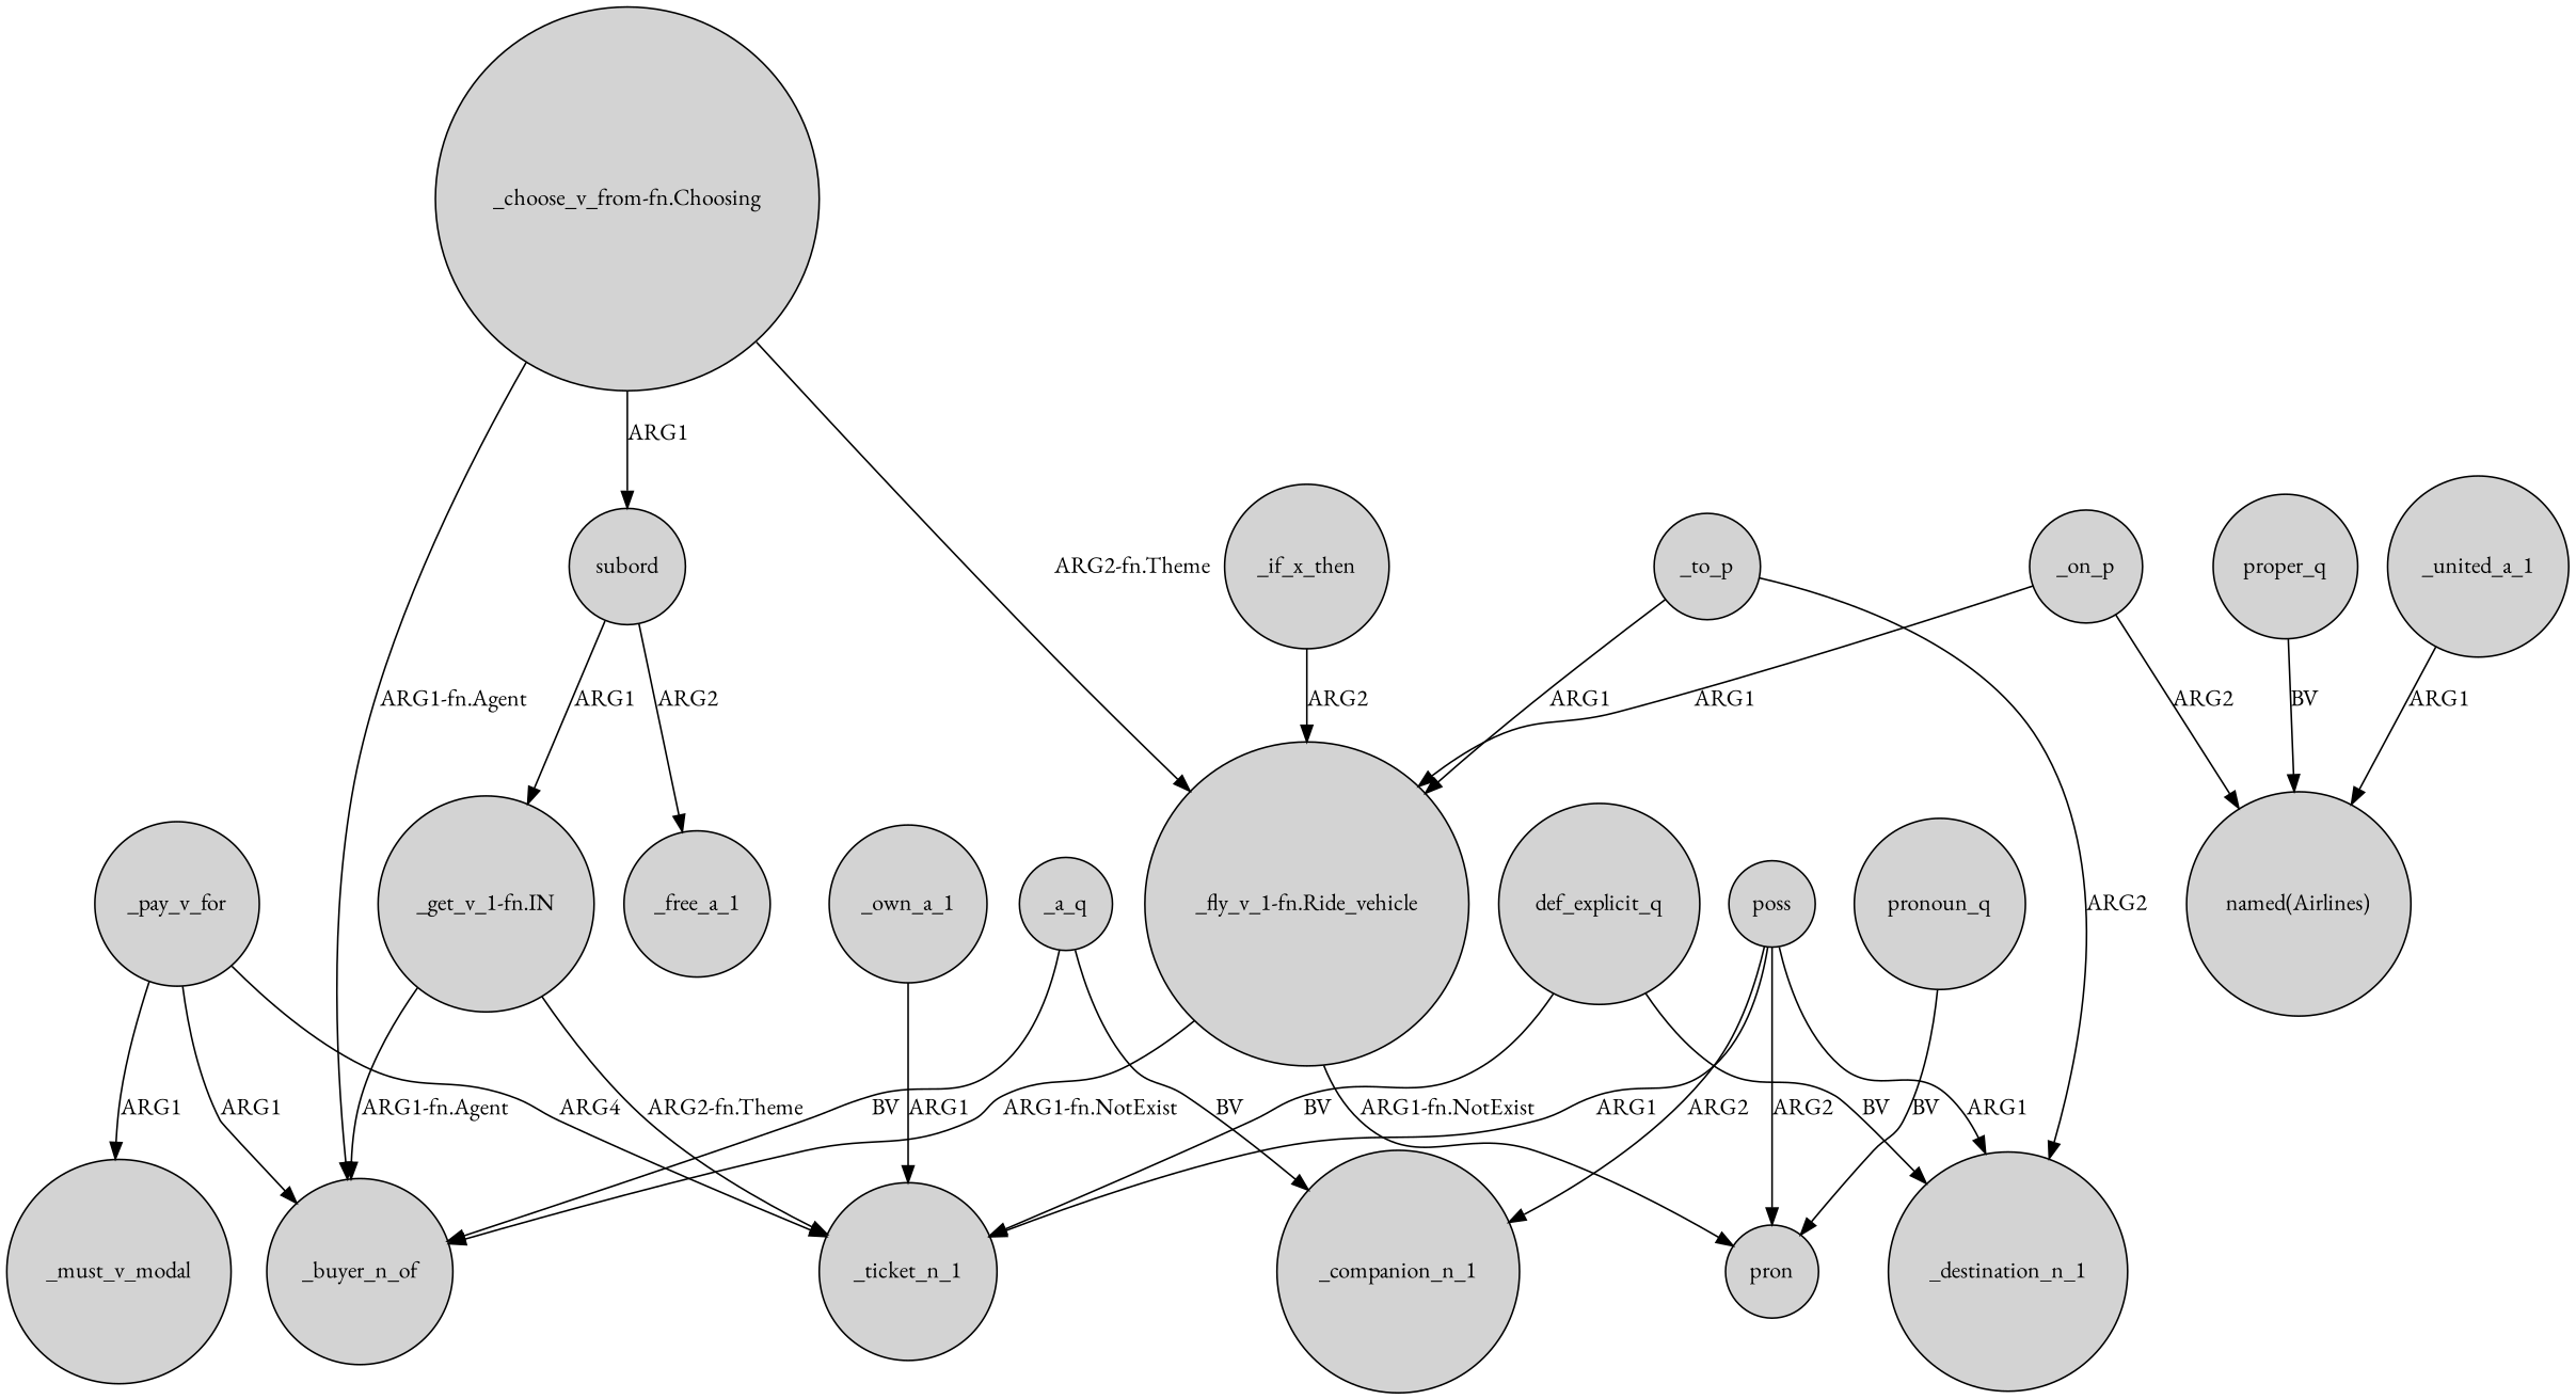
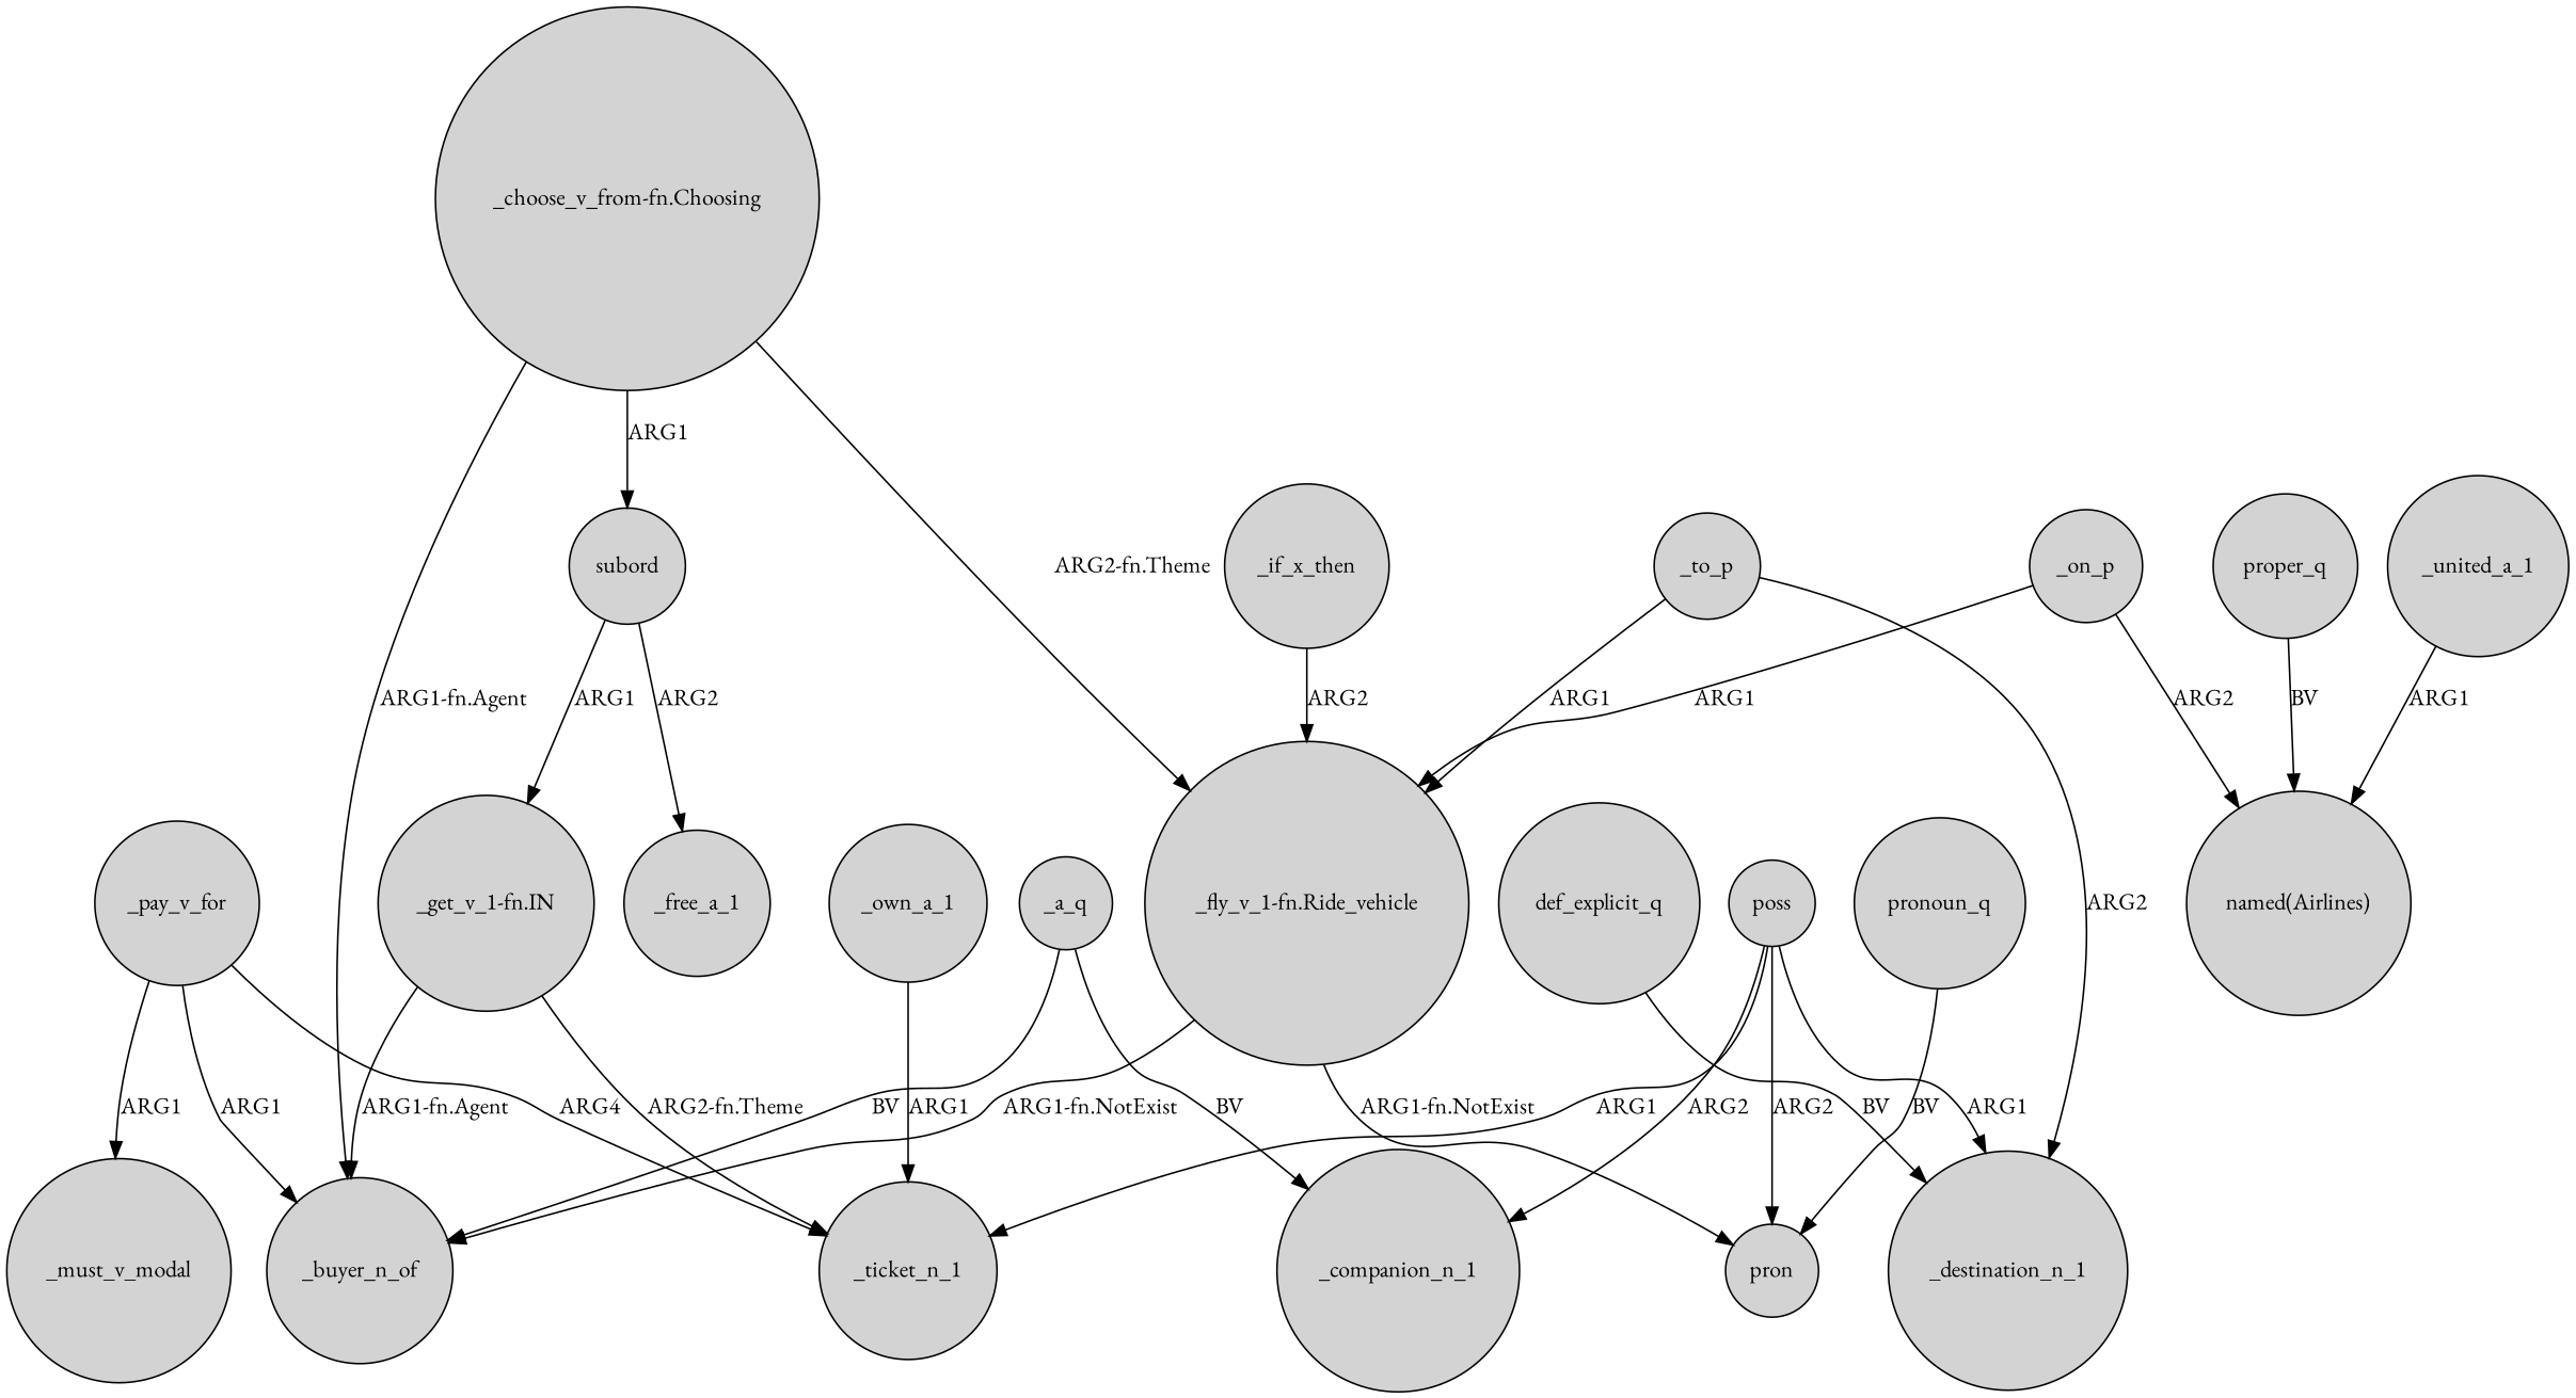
  digraph {
    fontname="EB Garamond"
    node [fontname="EB Garamond" shape=circle style=filled]
    edge [fontname="EB Garamond"]
    poss
    _companion_n_1
    pron
    _ticket_n_1
    _destination_n_1
    subord
    "_get_v_1-fn.IN"
    _free_a_1
    _buyer_n_of
    _pay_v_for
    _must_v_modal
    def_explicit_q
    _own_a_1
    _on_p
    "_fly_v_1-fn.Ride_vehicle"
    "named(Airlines)"
    _if_x_then
    _a_q
    _to_p
    "_choose_v_from-fn.Choosing"
    pronoun_q
    proper_q
    _united_a_1
    poss -> _companion_n_1 [label=ARG2]
    poss -> pron [label=ARG2]
    poss -> _ticket_n_1 [label=ARG1]
    poss -> _destination_n_1 [label=ARG1]
    subord -> "_get_v_1-fn.IN" [label=ARG1]
    subord -> _free_a_1 [label=ARG2]
    "_get_v_1-fn.IN" -> _ticket_n_1 [label="ARG2-fn.Theme"]
    "_get_v_1-fn.IN" -> _buyer_n_of [label="ARG1-fn.Agent"]
    _pay_v_for -> _ticket_n_1 [label=ARG4]
    _pay_v_for -> _buyer_n_of [label=ARG1]
    _pay_v_for -> _must_v_modal [label=ARG1]
-   def_explicit_q -> _ticket_n_1 [label=BV]
    def_explicit_q -> _destination_n_1 [label=BV]
    _own_a_1 -> _ticket_n_1 [label=ARG1]
    _on_p -> "_fly_v_1-fn.Ride_vehicle" [label=ARG1]
    _on_p -> "named(Airlines)" [label=ARG2]
    "_fly_v_1-fn.Ride_vehicle" -> pron [label="ARG1-fn.NotExist"]
    "_fly_v_1-fn.Ride_vehicle" -> _buyer_n_of [label="ARG1-fn.NotExist"]
    _if_x_then -> "_fly_v_1-fn.Ride_vehicle" [label=ARG2]
    _a_q -> _companion_n_1 [label=BV]
    _a_q -> _buyer_n_of [label=BV]
    _to_p -> _destination_n_1 [label=ARG2]
    _to_p -> "_fly_v_1-fn.Ride_vehicle" [label=ARG1]
    "_choose_v_from-fn.Choosing" -> subord [label=ARG1]
    "_choose_v_from-fn.Choosing" -> _buyer_n_of [label="ARG1-fn.Agent"]
    "_choose_v_from-fn.Choosing" -> "_fly_v_1-fn.Ride_vehicle" [label="ARG2-fn.Theme"]
    pronoun_q -> pron [label=BV]
    proper_q -> "named(Airlines)" [label=BV]
    _united_a_1 -> "named(Airlines)" [label=ARG1]
  }
